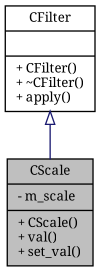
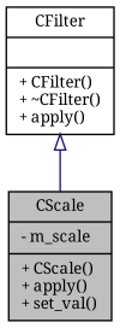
  digraph {
    fontname="Noto Serif"
    node [color=black fontname="Noto Serif" fontsize=10 shape=record style=filled]
-   n1 [fillcolor=grey75 fontcolor=black height=0.2 label="{CScale\n|- m_scale\l|+ CScale()\l+ val()\l+ set_val()\l}" width=0.4]
+   n1 [fillcolor=grey75 fontcolor=black height=0.2 label="{CScale\n|- m_scale\l|+ CScale()\l+ apply()\l+ set_val()\l}" width=0.4]
    n2 [fillcolor=white height=0.2 label="{CFilter\n||+ CFilter()\l+ ~CFilter()\l+ apply()\l}" width=0.4]
    n2 -> n1 [arrowtail=onormal color=midnightblue dir=back fontname="Noto Serif" fontsize=10 labelfontname=Helvetica labelfontsize=10 style=solid]
  }
